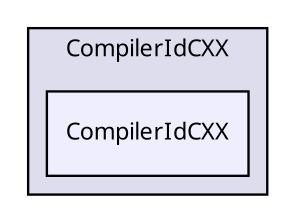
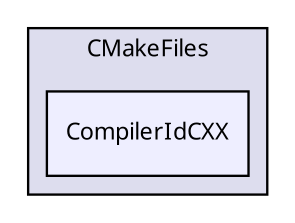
  digraph {
    compound=true
    n1 [fillcolor="#eeeeff" fontname="FreeSans.ttf" fontsize=10 label=CompilerIdCXX pencolor=black shape=box style=filled]
    subgraph cluster_1 {
      bgcolor="#ddddee"
      fontname="FreeSans.ttf"
      fontsize=10
-     label=CompilerIdCXX
+     label=CMakeFiles
      pencolor=black
      n1
    }
  }
